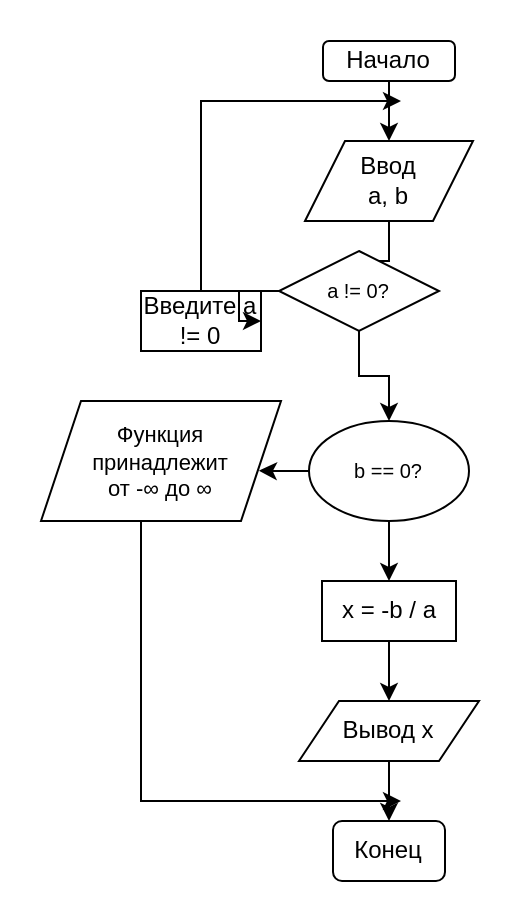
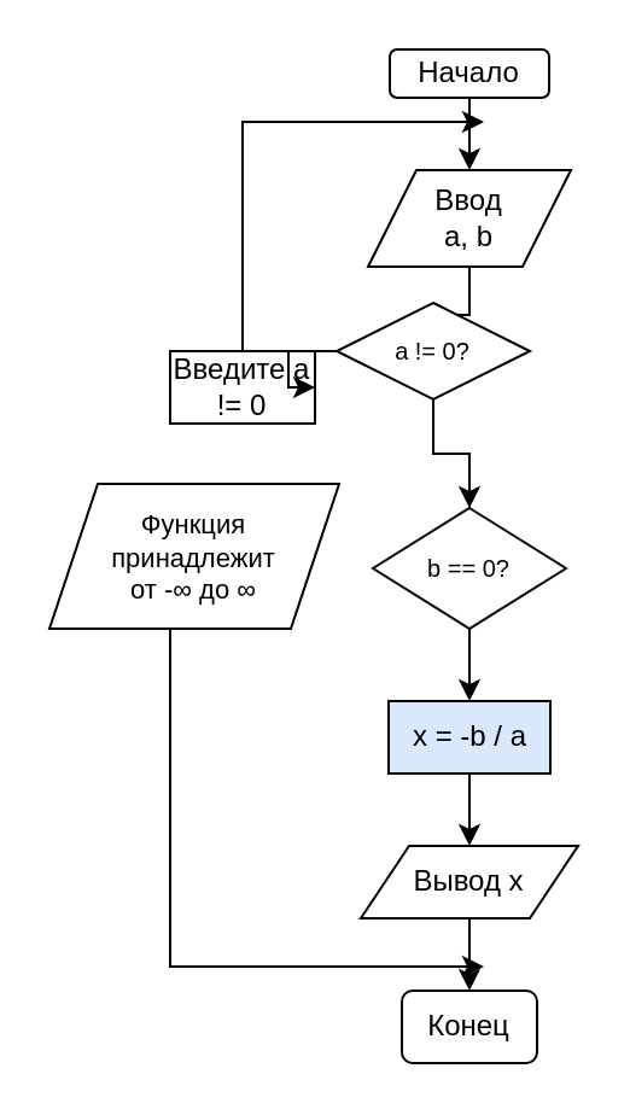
  <mxCell id="0" />
  <mxCell id="1" parent="0" />
  <mxCell id="2" style="edgeStyle=orthogonalEdgeStyle;rounded=0;orthogonalLoop=1;jettySize=auto;html=1;" parent="1" source="3" edge="1"><mxGeometry relative="1" as="geometry"><mxPoint x="194" y="70" as="targetPoint" /></mxGeometry></mxCell>
  <mxCell id="3" value="Начало" style="rounded=1;whiteSpace=wrap;html=1;" parent="1" vertex="1"><mxGeometry x="161" y="20" width="66" height="20" as="geometry" /></mxCell>
  <mxCell id="4" style="edgeStyle=orthogonalEdgeStyle;rounded=0;orthogonalLoop=1;jettySize=auto;html=1;" edge="1" parent="1" source="5" target="10"><mxGeometry relative="1" as="geometry"><mxPoint x="194" y="140" as="targetPoint" /></mxGeometry></mxCell>
  <mxCell id="5" value="Ввод&lt;div&gt;a, b&lt;/div&gt;" style="shape=parallelogram;perimeter=parallelogramPerimeter;whiteSpace=wrap;html=1;fixedSize=1;" parent="1" vertex="1"><mxGeometry x="152" y="70" width="84" height="40" as="geometry" /></mxCell>
  <mxCell id="6" style="edgeStyle=orthogonalEdgeStyle;rounded=0;orthogonalLoop=1;jettySize=auto;html=1;" edge="1" parent="1" source="7"><mxGeometry relative="1" as="geometry"><mxPoint x="200" y="50" as="targetPoint" /><Array as="points"><mxPoint x="100" y="50" /></Array></mxGeometry></mxCell>
  <mxCell id="7" value="Введите a&lt;div&gt;!= 0&lt;/div&gt;" style="rounded=0;whiteSpace=wrap;html=1;" vertex="1" parent="1"><mxGeometry x="70" y="145" width="60" height="30" as="geometry" /></mxCell>
  <mxCell id="8" style="edgeStyle=orthogonalEdgeStyle;rounded=0;orthogonalLoop=1;jettySize=auto;html=1;entryX=1;entryY=0.5;entryDx=0;entryDy=0;" edge="1" parent="1" source="10" target="7"><mxGeometry relative="1" as="geometry" /></mxCell>
  <mxCell id="9" style="edgeStyle=orthogonalEdgeStyle;rounded=0;orthogonalLoop=1;jettySize=auto;html=1;entryX=0.5;entryY=0;entryDx=0;entryDy=0;" edge="1" parent="1" source="10" target="13"><mxGeometry relative="1" as="geometry" /></mxCell>
  <mxCell id="10" value="&lt;font style=&quot;font-size: 10px;&quot;&gt;а != 0?&lt;/font&gt;" style="rhombus;whiteSpace=wrap;html=1;" vertex="1" parent="1"><mxGeometry x="139" y="125" width="80" height="40" as="geometry" /></mxCell>
- <mxCell id="11" style="edgeStyle=orthogonalEdgeStyle;rounded=0;orthogonalLoop=1;jettySize=auto;html=1;entryX=0.908;entryY=0.581;entryDx=0;entryDy=0;entryPerimeter=0;" edge="1" parent="1" source="13" target="19"><mxGeometry relative="1" as="geometry"><mxPoint x="130" y="235" as="targetPoint" /></mxGeometry></mxCell>
  <mxCell id="12" style="edgeStyle=orthogonalEdgeStyle;rounded=0;orthogonalLoop=1;jettySize=auto;html=1;entryX=0.5;entryY=0;entryDx=0;entryDy=0;" edge="1" parent="1" source="13"><mxGeometry relative="1" as="geometry"><mxPoint x="194" y="290" as="targetPoint" /></mxGeometry></mxCell>
- <mxCell id="13" value="&lt;font style=&quot;font-size: 10px;&quot;&gt;b == 0?&lt;/font&gt;" style="ellipse;whiteSpace=wrap;html=1;" vertex="1" parent="1"><mxGeometry x="154" y="210" width="80" height="50" as="geometry" /></mxCell>
+ <mxCell id="13" value="&lt;font style=&quot;font-size: 10px;&quot;&gt;b == 0?&lt;/font&gt;" style="rhombus;whiteSpace=wrap;html=1;" vertex="1" parent="1"><mxGeometry x="154" y="210" width="80" height="50" as="geometry" /></mxCell>
  <mxCell id="14" style="edgeStyle=orthogonalEdgeStyle;rounded=0;orthogonalLoop=1;jettySize=auto;html=1;entryX=0.5;entryY=0;entryDx=0;entryDy=0;" edge="1" parent="1" source="15" target="17"><mxGeometry relative="1" as="geometry" /></mxCell>
- <mxCell id="15" value="x = -b / a" style="rounded=0;whiteSpace=wrap;html=1;" vertex="1" parent="1"><mxGeometry x="160.5" y="290" width="67" height="30" as="geometry" /></mxCell>
+ <mxCell id="15" value="x = -b / a" style="rounded=0;whiteSpace=wrap;html=1;fillColor=#dae8fc;" vertex="1" parent="1"><mxGeometry x="160.5" y="290" width="67" height="30" as="geometry" /></mxCell>
  <mxCell id="16" style="edgeStyle=orthogonalEdgeStyle;rounded=0;orthogonalLoop=1;jettySize=auto;html=1;entryX=0.5;entryY=0;entryDx=0;entryDy=0;" edge="1" parent="1" source="17" target="20"><mxGeometry relative="1" as="geometry" /></mxCell>
  <mxCell id="17" value="Вывод x" style="shape=parallelogram;perimeter=parallelogramPerimeter;whiteSpace=wrap;html=1;fixedSize=1;" vertex="1" parent="1"><mxGeometry x="149" y="350" width="90" height="30" as="geometry" /></mxCell>
  <mxCell id="18" style="edgeStyle=orthogonalEdgeStyle;rounded=0;orthogonalLoop=1;jettySize=auto;html=1;" edge="1" parent="1" source="19"><mxGeometry relative="1" as="geometry"><mxPoint x="200" y="400" as="targetPoint" /><Array as="points"><mxPoint x="70" y="400" /><mxPoint x="166" y="400" /></Array></mxGeometry></mxCell>
  <mxCell id="19" value="&lt;font style=&quot;font-size: 11px;&quot;&gt;Функция&lt;/font&gt;&lt;div&gt;&lt;font style=&quot;font-size: 11px;&quot;&gt;принадлежит&lt;/font&gt;&lt;div style=&quot;font-size: 11px;&quot;&gt;от -&lt;span style=&quot;font-family: &amp;quot;Google Sans&amp;quot;, Arial, sans-serif; text-align: left;&quot;&gt;∞ до&amp;nbsp;&lt;/span&gt;&lt;span style=&quot;font-family: &amp;quot;Google Sans&amp;quot;, Arial, sans-serif; text-align: left;&quot;&gt;∞&lt;/span&gt;&lt;/div&gt;&lt;/div&gt;" style="shape=parallelogram;perimeter=parallelogramPerimeter;whiteSpace=wrap;html=1;fixedSize=1;" vertex="1" parent="1"><mxGeometry x="20" y="200" width="120" height="60" as="geometry" /></mxCell>
  <mxCell id="20" value="Конец" style="rounded=1;whiteSpace=wrap;html=1;" vertex="1" parent="1"><mxGeometry x="166" y="410" width="56" height="30" as="geometry" /></mxCell>
